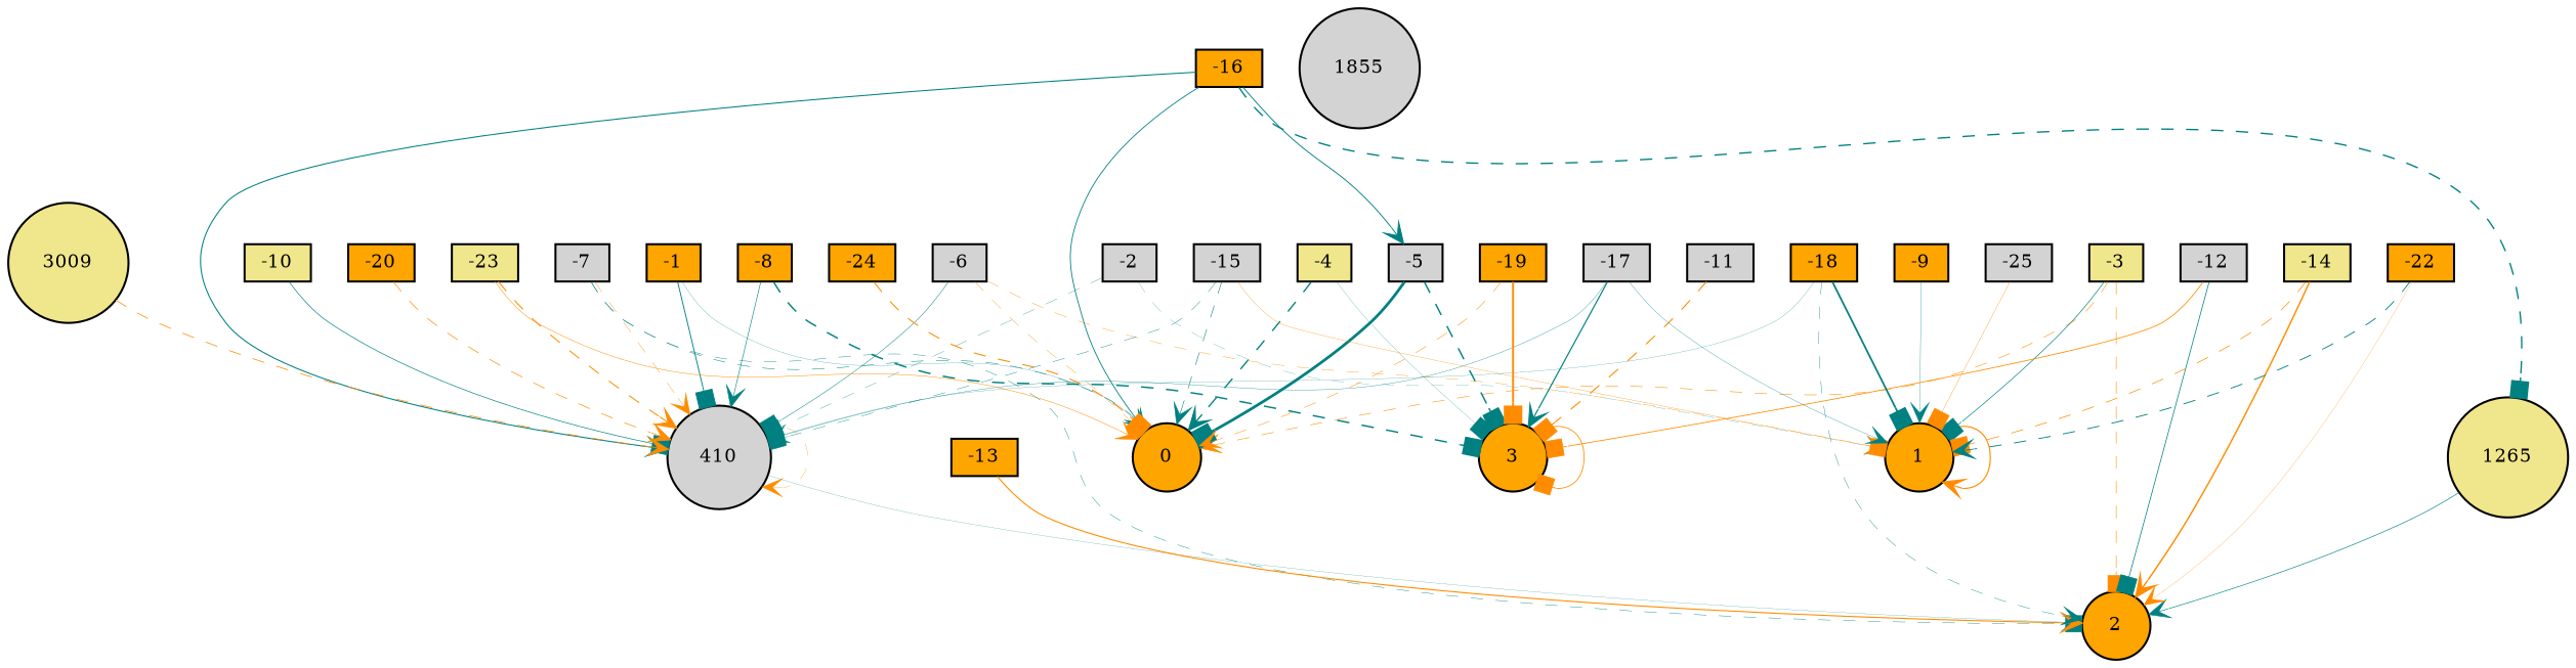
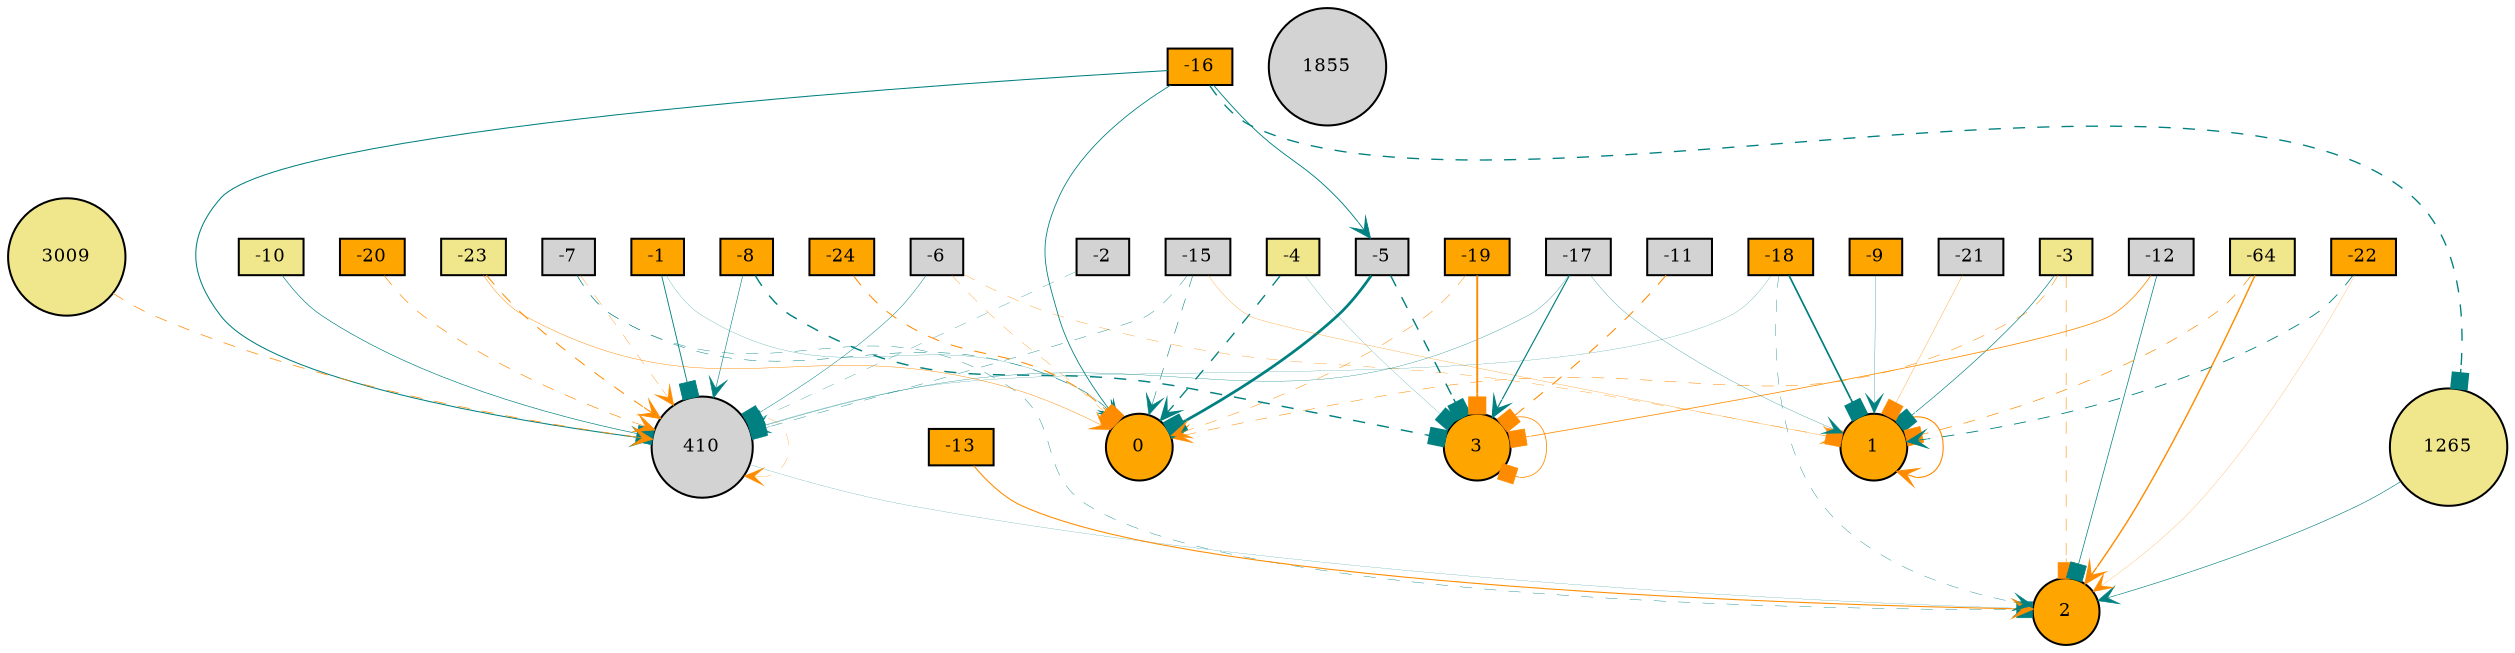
  digraph {
    node [fillcolor=orange fontsize=9 shape=box style=filled]
    edge [arrowhead=vee color=teal style=bold]
    -1 [height=0.2 width=0.2]
    0 [height=0.2 shape=circle width=0.2]
    410 [fillcolor=lightgrey height=0.2 shape=circle width=0.2]
    2 [height=0.2 shape=circle width=0.2]
    -2 [fillcolor=lightgrey height=0.2 width=0.2]
    1 [height=0.2 shape=circle width=0.2]
    -3 [fillcolor=khaki height=0.2 width=0.2]
    -4 [fillcolor=khaki height=0.2 width=0.2]
    3 [height=0.2 shape=circle width=0.2]
    -5 [fillcolor=lightgrey height=0.2 width=0.2]
    -6 [fillcolor=lightgrey height=0.2 width=0.2]
    -7 [fillcolor=lightgrey height=0.2 width=0.2]
    -8 [height=0.2 width=0.2]
    -9 [height=0.2 width=0.2]
    -10 [fillcolor=khaki height=0.2 width=0.2]
    -11 [fillcolor=lightgrey height=0.2 width=0.2]
    -12 [fillcolor=lightgrey height=0.2 width=0.2]
    -13 [height=0.2 width=0.2]
-   -14 [fillcolor=khaki height=0.2 width=0.2]
+   -14 [fillcolor=khaki height=0.2 width=0.2 label=-64]
    -15 [fillcolor=lightgrey height=0.2 width=0.2]
    -16 [height=0.2 width=0.2]
    1265 [fillcolor=khaki height=0.2 shape=circle width=0.2]
    -17 [fillcolor=lightgrey height=0.2 width=0.2]
    -18 [height=0.2 width=0.2]
    -19 [height=0.2 width=0.2]
    -20 [height=0.2 width=0.2]
-   -21 [fillcolor=lightgrey height=0.2 width=0.2 label=-25]
+   -21 [fillcolor=lightgrey height=0.2 width=0.2]
    -22 [height=0.2 width=0.2]
    -23 [fillcolor=khaki height=0.2 width=0.2]
    -24 [height=0.2 width=0.2]
    3009 [fillcolor=khaki height=0.2 shape=circle width=0.2]
    1855 [fillcolor=lightgrey height=0.2 shape=circle width=0.2]
    -1 -> 0 [penwidth=0.1154460268095463]
    -1 -> 410 [arrowhead=box penwidth=0.44502335261981907]
    410 -> 410 [color=darkorange penwidth=0.15028528092492255 style=dashed]
    410 -> 2 [penwidth=0.10227744337769902]
    -2 -> 410 [arrowhead=box penwidth=0.1476606646662077 style=dashed]
-   -2 -> 1 [penwidth=0.10456713003730425 style=dashed]
    1 -> 1 [color=darkorange penwidth=0.5597954307824087]
    -3 -> 0 [color=darkorange penwidth=0.26341050120707277 style=dashed]
    -3 -> 2 [arrowhead=box color=darkorange penwidth=0.27710804683018997 style=dashed]
    -3 -> 1 [arrowhead=box penwidth=0.32206841343902837]
    -4 -> 0 [penwidth=0.6589257420950917 style=dashed]
    -4 -> 3 [arrowhead=box penwidth=0.10381452908536765]
    3 -> 3 [arrowhead=box color=darkorange penwidth=0.4047264817066256]
    -5 -> 0 [arrowhead=box penwidth=1.356838227123889]
    -5 -> 3 [arrowhead=box penwidth=0.6966883288249475 style=dashed]
    -6 -> 0 [arrowhead=box color=darkorange penwidth=0.17098526396914432 style=dashed]
    -6 -> 410 [arrowhead=box penwidth=0.23208445160390026]
    -6 -> 1 [color=darkorange penwidth=0.17959693422602757 style=dashed]
    -7 -> 0 [penwidth=0.23526732850464224 style=dashed]
    -7 -> 410 [color=darkorange penwidth=0.18508123712719465 style=dashed]
    -7 -> 2 [arrowhead=box penwidth=0.19773013818758983 style=dashed]
    -8 -> 410 [penwidth=0.28866140419178143]
    -8 -> 3 [arrowhead=box penwidth=0.7037735159283033 style=dashed]
    -9 -> 1 [penwidth=0.1537364710822981]
    -10 -> 410 [arrowhead=box penwidth=0.32408146676496236]
    -11 -> 3 [arrowhead=box color=darkorange penwidth=0.5308950946392698 style=dashed]
    -12 -> 2 [arrowhead=box penwidth=0.36064496116624967]
    -12 -> 3 [arrowhead=box color=darkorange penwidth=0.3956914237088447]
    -13 -> 2 [color=darkorange penwidth=0.530240000191651]
    -14 -> 2 [color=darkorange penwidth=0.7036411314233213]
    -14 -> 1 [arrowhead=box color=darkorange penwidth=0.3465782984452952 style=dashed]
    -15 -> 0 [penwidth=0.2696797350254314 style=dashed]
    -15 -> 410 [arrowhead=box penwidth=0.19750268585107672 style=dashed]
    -15 -> 1 [arrowhead=box color=darkorange penwidth=0.15558594063263628]
    -16 -> 0 [penwidth=0.4134356730474429]
    -16 -> 410 [penwidth=0.5102263453288414]
    -16 -> -5 [penwidth=0.44641952613668845]
    -16 -> 1265 [arrowhead=box penwidth=0.6660965303950428 style=dashed]
    1265 -> 2 [penwidth=0.3034634639840408]
    -17 -> 410 [penwidth=0.1631386934868204]
    -17 -> 1 [penwidth=0.1494268197921722]
    -17 -> 3 [penwidth=0.5743881515251089]
    -18 -> 410 [arrowhead=box penwidth=0.1096305783682363]
    -18 -> 2 [penwidth=0.18723040762792204 style=dashed]
    -18 -> 1 [arrowhead=box penwidth=0.8549382974477987]
    -19 -> 0 [color=darkorange penwidth=0.2412116087563545 style=dashed]
    -19 -> 3 [arrowhead=box color=darkorange penwidth=0.9523654704677664]
    -20 -> 410 [color=darkorange penwidth=0.33285245871903446 style=dashed]
    -21 -> 1 [arrowhead=box color=darkorange penwidth=0.168859142999169]
    -22 -> 2 [color=darkorange penwidth=0.12204233632919465]
    -22 -> 1 [penwidth=0.4281165839436286 style=dashed]
    -23 -> 0 [color=darkorange penwidth=0.2326548128778536]
    -23 -> 410 [color=darkorange penwidth=0.49525914090631873 style=dashed]
    -24 -> 0 [arrowhead=box color=darkorange penwidth=0.5161612690285124 style=dashed]
    3009 -> 410 [color=darkorange penwidth=0.36391318429102004 style=dashed]
  }
